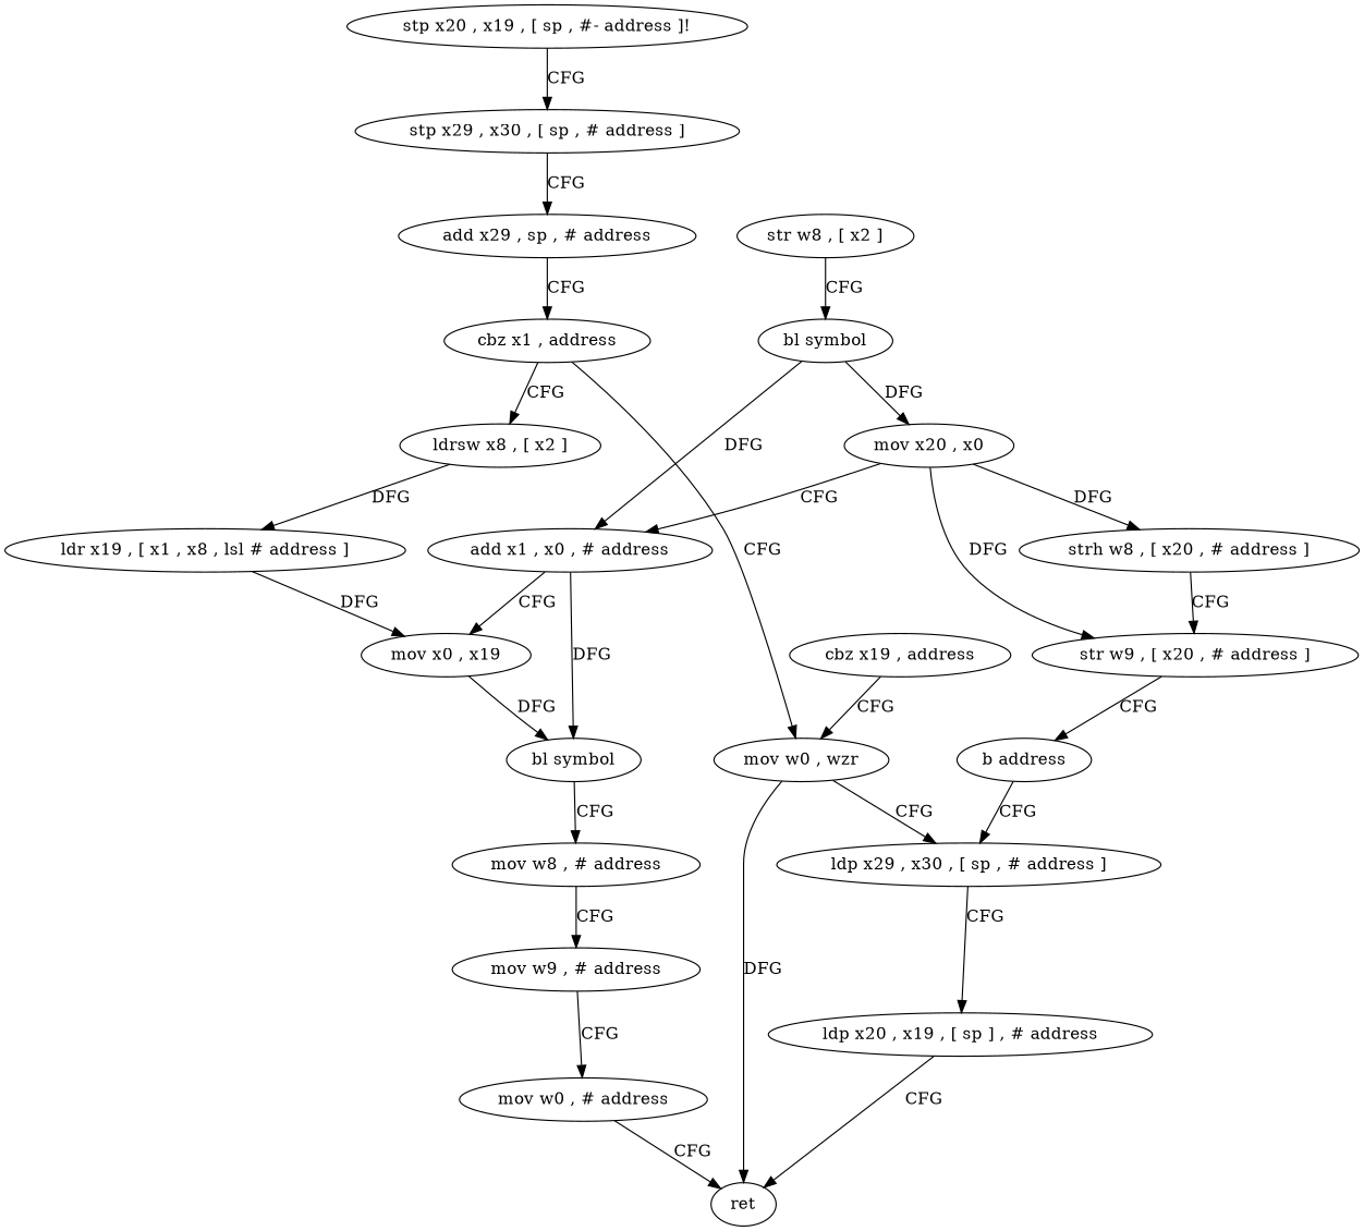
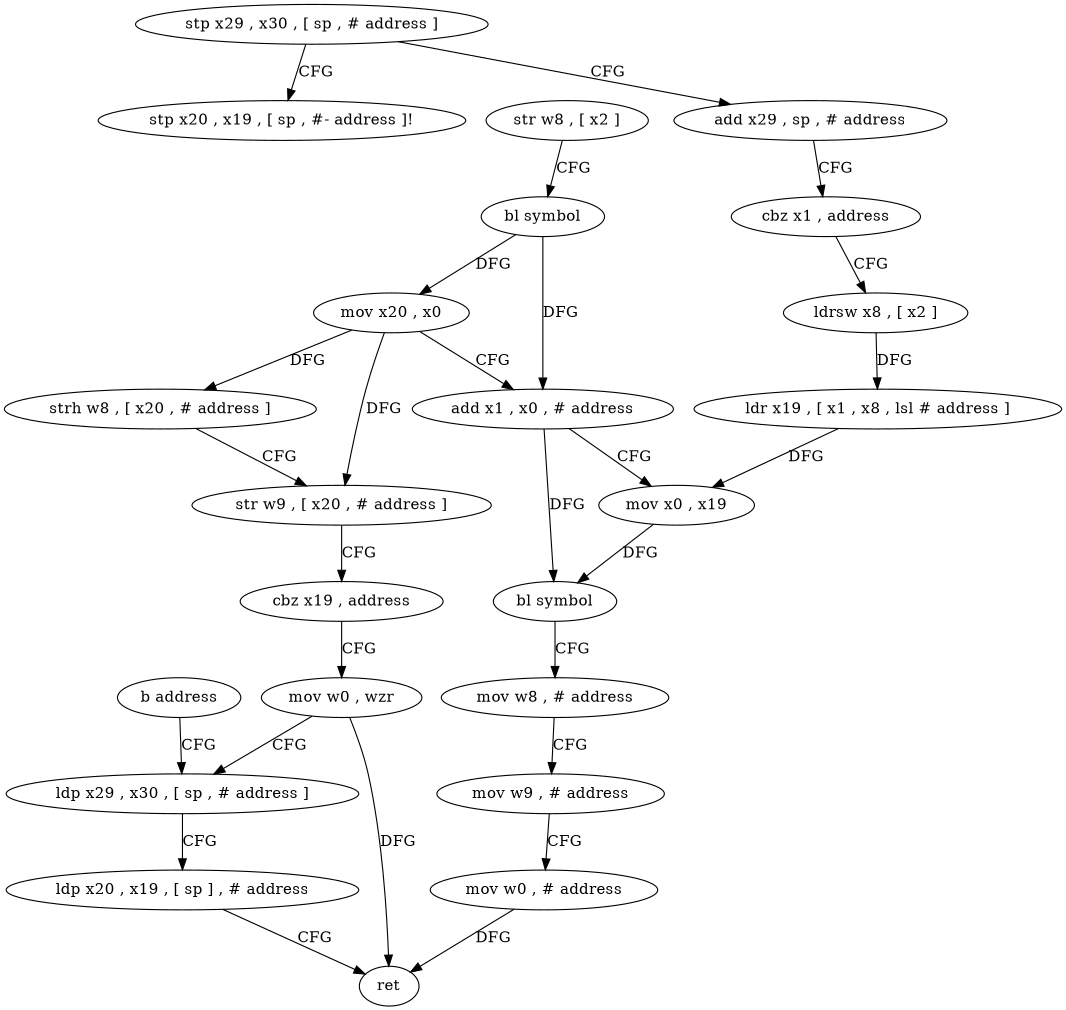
  digraph {
    n1 [label="stp x20 , x19 , [ sp , #- address ]!"]
    n2 [label="stp x29 , x30 , [ sp , # address ]"]
    n3 [label="add x29 , sp , # address"]
    n4 [label="cbz x1 , address"]
    n5 [label="mov w0 , wzr"]
    n6 [label="ldrsw x8 , [ x2 ]"]
    n7 [label="ldp x29 , x30 , [ sp , # address ]"]
    n8 [label=ret]
    n9 [label="ldr x19 , [ x1 , x8 , lsl # address ]"]
    n10 [label="ldp x20 , x19 , [ sp ] , # address"]
    n11 [label="mov x0 , x19"]
    n12 [label="cbz x19 , address"]
    n13 [label="bl symbol"]
    n14 [label="str w8 , [ x2 ]"]
    n15 [label="bl symbol"]
    n16 [label="mov x20 , x0"]
    n17 [label="add x1 , x0 , # address"]
    n18 [label="strh w8 , [ x20 , # address ]"]
    n19 [label="str w9 , [ x20 , # address ]"]
    n20 [label="b address"]
    n21 [label="mov w8 , # address"]
    n22 [label="mov w9 , # address"]
    n23 [label="mov w0 , # address"]
-   n1 -> n2 [label=CFG]
+   n2 -> n1 [label=CFG]
    n2 -> n3 [label=CFG]
    n3 -> n4 [label=CFG]
-   n4 -> n5 [label=CFG]
    n4 -> n6 [label=CFG]
    n5 -> n7 [label=CFG]
    n5 -> n8 [label=DFG]
    n6 -> n9 [label=DFG]
    n7 -> n10 [label=CFG]
    n9 -> n11 [label=DFG]
    n10 -> n8 [label=CFG]
    n11 -> n13 [label=DFG]
    n12 -> n5 [label=CFG]
    n13 -> n21 [label=CFG]
    n14 -> n15 [label=CFG]
    n15 -> n16 [label=DFG]
    n15 -> n17 [label=DFG]
    n16 -> n17 [label=CFG]
    n16 -> n18 [label=DFG]
    n16 -> n19 [label=DFG]
    n17 -> n11 [label=CFG]
    n17 -> n13 [label=DFG]
    n18 -> n19 [label=CFG]
-   n19 -> n20 [label=CFG]
+   n19 -> n12 [label=CFG]
    n20 -> n7 [label=CFG]
    n21 -> n22 [label=CFG]
    n22 -> n23 [label=CFG]
-   n23 -> n8 [label=CFG]
+   n23 -> n8 [label=DFG]
  }
